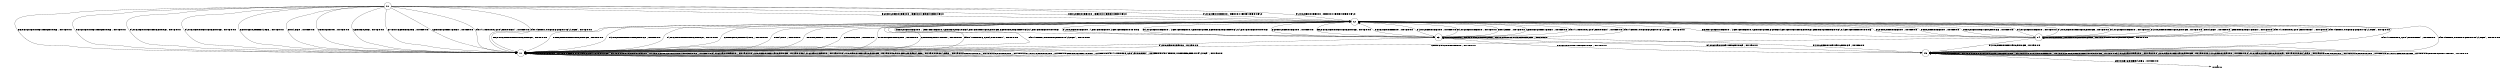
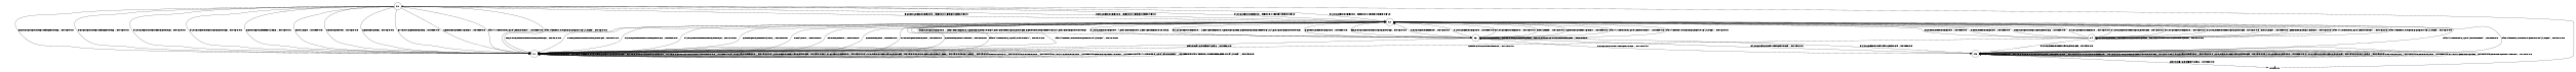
  digraph {
    node [shape=circle]
    n1 [label=s0]
    n2 [label=s1]
    n3 [label=s2]
    n4 [label=s3]
    n5 [label=s4]
    n6 [label=s5]
    __start0 [height=0 shape=none width=0]
    n1 -> n2 [label="ECDH_CLIENT_KEY_EXCHANGE / TIMEOUT"]
    n1 -> n2 [label="DH_CLIENT_KEY_EXCHANGE / TIMEOUT"]
    n1 -> n2 [label="PSK_CLIENT_KEY_EXCHANGE / TIMEOUT"]
    n1 -> n2 [label="RSA_CLIENT_KEY_EXCHANGE / TIMEOUT"]
    n1 -> n2 [label="CHANGE_CIPHER_SPEC / TIMEOUT"]
    n1 -> n2 [label="FINISHED / TIMEOUT"]
    n1 -> n2 [label="APPLICATION / TIMEOUT"]
    n1 -> n2 [label="CERTIFICATE / TIMEOUT"]
    n1 -> n2 [label="EMPTY_CERTIFICATE / TIMEOUT"]
    n1 -> n2 [label="CERTIFICATE_VERIFY / TIMEOUT"]
    n1 -> n2 [label="Alert(WARNING,CLOSE_NOTIFY) / TIMEOUT"]
    n1 -> n2 [label="Alert(FATAL,UNEXPECTED_MESSAGE) / TIMEOUT"]
    n1 -> n3 [label="ECDH_CLIENT_HELLO / HELLO_VERIFY_REQUEST"]
    n1 -> n3 [label="DH_CLIENT_HELLO / HELLO_VERIFY_REQUEST"]
    n1 -> n3 [label="PSK_CLIENT_HELLO / HELLO_VERIFY_REQUEST"]
    n1 -> n3 [label="RSA_CLIENT_HELLO / HELLO_VERIFY_REQUEST"]
    n2 -> n2 [label="ECDH_CLIENT_HELLO / TIMEOUT"]
    n2 -> n2 [label="ECDH_CLIENT_KEY_EXCHANGE / TIMEOUT"]
    n2 -> n2 [label="DH_CLIENT_HELLO / TIMEOUT"]
    n2 -> n2 [label="DH_CLIENT_KEY_EXCHANGE / TIMEOUT"]
    n2 -> n2 [label="PSK_CLIENT_HELLO / TIMEOUT"]
    n2 -> n2 [label="PSK_CLIENT_KEY_EXCHANGE / TIMEOUT"]
    n2 -> n2 [label="RSA_CLIENT_HELLO / TIMEOUT"]
    n2 -> n2 [label="RSA_CLIENT_KEY_EXCHANGE / TIMEOUT"]
    n2 -> n2 [label="CHANGE_CIPHER_SPEC / TIMEOUT"]
    n2 -> n2 [label="FINISHED / TIMEOUT"]
    n2 -> n2 [label="APPLICATION / TIMEOUT"]
    n2 -> n2 [label="CERTIFICATE / TIMEOUT"]
    n2 -> n2 [label="EMPTY_CERTIFICATE / TIMEOUT"]
    n2 -> n2 [label="CERTIFICATE_VERIFY / TIMEOUT"]
    n2 -> n2 [label="Alert(WARNING,CLOSE_NOTIFY) / TIMEOUT"]
    n2 -> n2 [label="Alert(FATAL,UNEXPECTED_MESSAGE) / TIMEOUT"]
    n3 -> n2 [label="ECDH_CLIENT_KEY_EXCHANGE / TIMEOUT"]
    n3 -> n2 [label="DH_CLIENT_KEY_EXCHANGE / TIMEOUT"]
    n3 -> n2 [label="PSK_CLIENT_KEY_EXCHANGE / TIMEOUT"]
    n3 -> n2 [label="RSA_CLIENT_KEY_EXCHANGE / TIMEOUT"]
    n3 -> n2 [label="CHANGE_CIPHER_SPEC / TIMEOUT"]
    n3 -> n2 [label="FINISHED / TIMEOUT"]
    n3 -> n2 [label="APPLICATION / TIMEOUT"]
    n3 -> n2 [label="CERTIFICATE / TIMEOUT"]
    n3 -> n2 [label="EMPTY_CERTIFICATE / TIMEOUT"]
    n3 -> n2 [label="CERTIFICATE_VERIFY / TIMEOUT"]
    n3 -> n2 [label="Alert(WARNING,CLOSE_NOTIFY) / TIMEOUT"]
    n3 -> n2 [label="Alert(FATAL,UNEXPECTED_MESSAGE) / TIMEOUT"]
    n3 -> n4 [label="DH_CLIENT_HELLO / SERVER_HELLO,CERTIFICATE,DHE_SERVER_KEY_EXCHANGE,CERTIFICATE_REQUEST,SERVER_HELLO_DONE"]
    n3 -> n4 [label="PSK_CLIENT_HELLO / SERVER_HELLO,SERVER_HELLO_DONE"]
    n3 -> n4 [label="RSA_CLIENT_HELLO / SERVER_HELLO,CERTIFICATE,CERTIFICATE_REQUEST,SERVER_HELLO_DONE"]
-   n3 -> n5 [label="ECDH_CLIENT_HELLO / SERVER_HELLO,CERTIFICATE,ECDHE_SERVER_KEY_EXCHANGE,CERTIFICATE_REQUEST,SERVER_HELLO_DONE"]
-   n4 -> n2 [label="PSK_CLIENT_HELLO / TIMEOUT"]
+   n4 -> n2 [label="CHANGE_CIPHER_SPEC / TIMEOUT"]
    n4 -> n3 [label="ECDH_CLIENT_HELLO / TIMEOUT"]
    n4 -> n3 [label="ECDH_CLIENT_KEY_EXCHANGE / TIMEOUT"]
    n4 -> n3 [label="DH_CLIENT_HELLO / TIMEOUT"]
    n4 -> n3 [label="PSK_CLIENT_HELLO / TIMEOUT"]
    n4 -> n3 [label="RSA_CLIENT_HELLO / TIMEOUT"]
    n4 -> n3 [label="FINISHED / TIMEOUT"]
    n4 -> n3 [label="CERTIFICATE_VERIFY / TIMEOUT"]
    n4 -> n3 [label="Alert(WARNING,CLOSE_NOTIFY) / TIMEOUT"]
    n4 -> n3 [label="Alert(FATAL,UNEXPECTED_MESSAGE) / TIMEOUT"]
    n4 -> n4 [label="APPLICATION / TIMEOUT"]
    n4 -> n4 [label="CERTIFICATE / TIMEOUT"]
    n4 -> n4 [label="EMPTY_CERTIFICATE / TIMEOUT"]
    n4 -> n6 [label="DH_CLIENT_KEY_EXCHANGE / TIMEOUT"]
    n4 -> n6 [label="PSK_CLIENT_KEY_EXCHANGE / TIMEOUT"]
    n4 -> n6 [label="RSA_CLIENT_KEY_EXCHANGE / TIMEOUT"]
    n5 -> n2 [label="CHANGE_CIPHER_FATAL / TIMEOUT"]
    n5 -> n3 [label="ECDH_CLIENT_HELLO / TIMEOUT"]
    n5 -> n3 [label="DH_CLIENT_HELLO / TIMEOUT"]
    n5 -> n3 [label="DH_CLIENT_KEY_EXCHANGE / TIMEOUT"]
    n5 -> n3 [label="PSK_CLIENT_HELLO / TIMEOUT"]
    n5 -> n3 [label="PSK_CLIENT_KEY_EXCHANGE / TIMEOUT"]
    n5 -> n3 [label="RSA_CLIENT_HELLO / TIMEOUT"]
    n5 -> n3 [label="RSA_CLIENT_KEY_EXCHANGE / TIMEOUT"]
    n5 -> n3 [label="FINISHED / TIMEOUT"]
    n5 -> n3 [label="CERTIFICATE_VERIFY / TIMEOUT"]
    n5 -> n3 [label="Alert(WARNING,CLOSE_NOTIFY) / TIMEOUT"]
    n5 -> n3 [label="Alert(FATAL,UNEXPECTED_MESSAGE) / TIMEOUT"]
    n5 -> n5 [label="APPLICATION / TIMEOUT"]
    n5 -> n5 [label="CERTIFICATE / TIMEOUT"]
    n5 -> n5 [label="EMPTY_CERTIFICATE / TIMEOUT"]
    n5 -> n6 [label="RSA_CLIENT_KEY_EXCHANGE / TIMEOUT"]
    n6 -> n3 [label="Alert(WARNING,CLOSE_NOTIFY) / TIMEOUT"]
    n6 -> n3 [label="Alert(FATAL,UNEXPECTED_MESSAGE) / TIMEOUT"]
    n6 -> n6 [label="ECDH_CLIENT_HELLO / TIMEOUT"]
    n6 -> n6 [label="ECDH_CLIENT_KEY_EXCHANGE / TIMEOUT"]
    n6 -> n6 [label="DH_CLIENT_HELLO / TIMEOUT"]
    n6 -> n6 [label="DH_CLIENT_KEY_EXCHANGE / TIMEOUT"]
    n6 -> n6 [label="PSK_CLIENT_HELLO / TIMEOUT"]
    n6 -> n6 [label="PSK_CLIENT_KEY_EXCHANGE / TIMEOUT"]
    n6 -> n6 [label="RSA_CLIENT_HELLO / TIMEOUT"]
    n6 -> n6 [label="RSA_CLIENT_KEY_EXCHANGE / TIMEOUT"]
    n6 -> n6 [label="FINISHED / TIMEOUT"]
    n6 -> n6 [label="APPLICATION / TIMEOUT"]
    n6 -> n6 [label="CERTIFICATE / TIMEOUT"]
    n6 -> n6 [label="EMPTY_CERTIFICATE / TIMEOUT"]
    n6 -> n6 [label="CERTIFICATE_VERIFY / TIMEOUT"]
    n6 -> __start0 [label="CHANGE_CIPHER_SPEC / TIMEOUT"]
+   __start0 -> n1
  }
